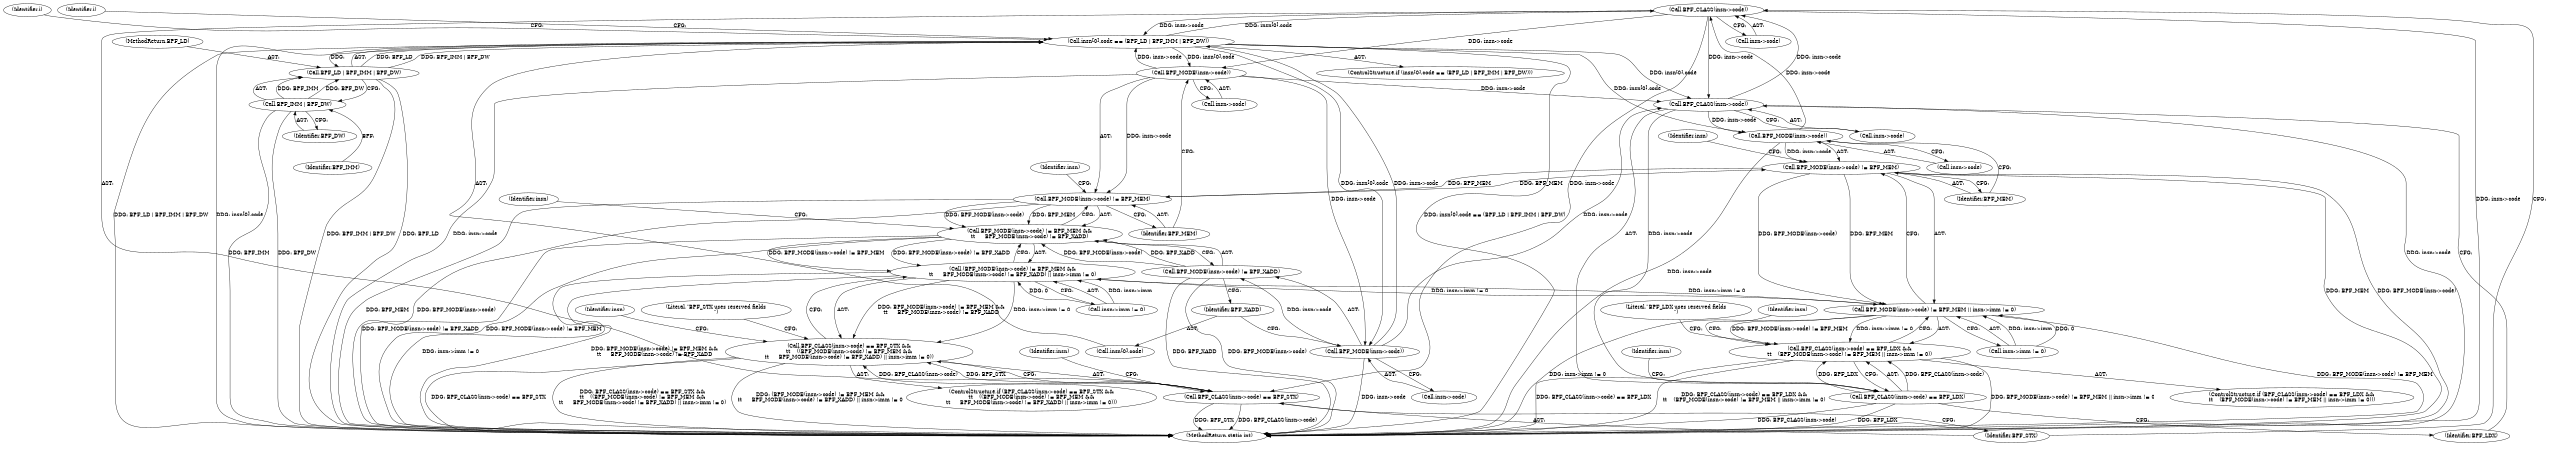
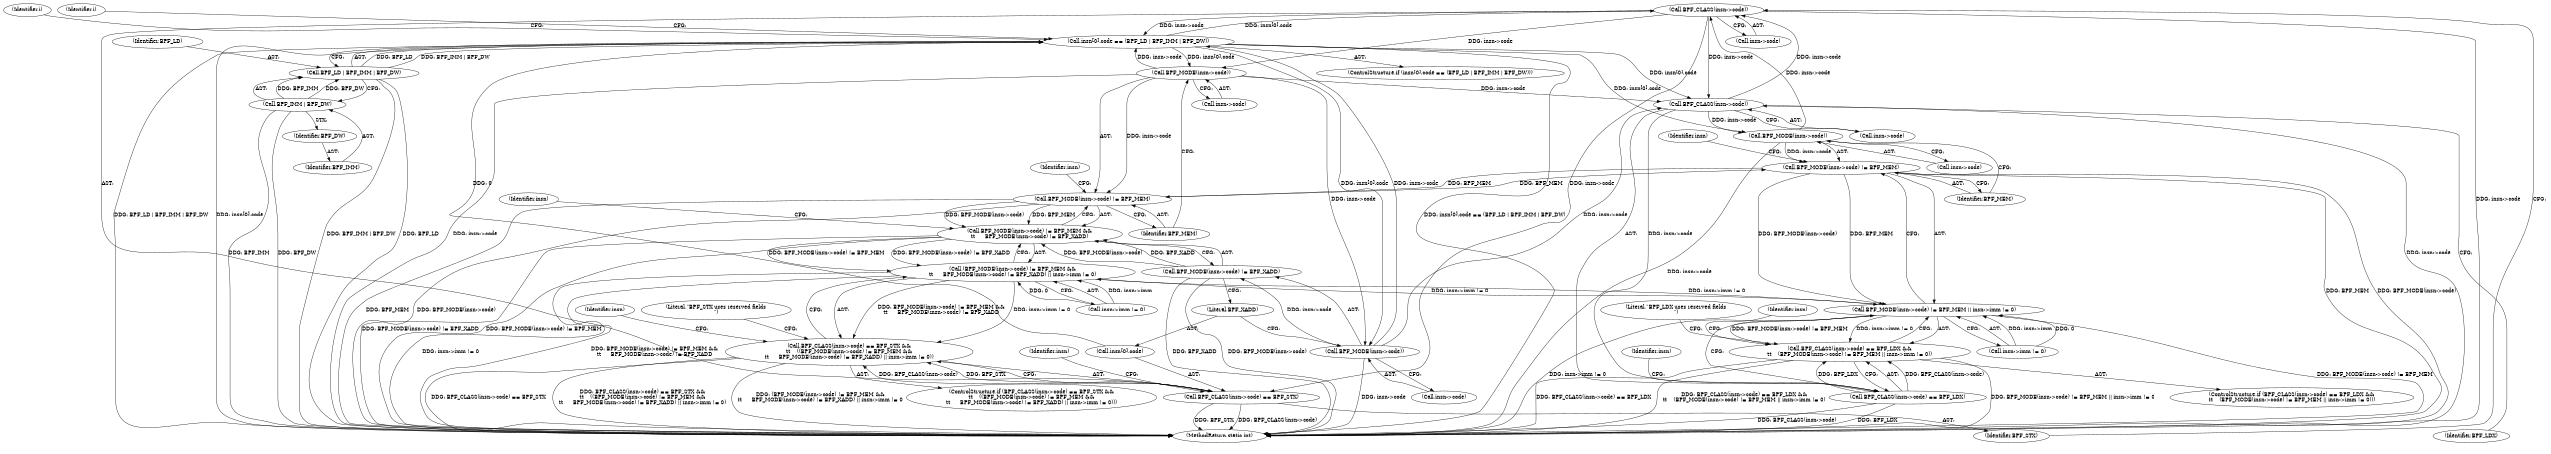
  digraph {
    n1 [label="(Call,BPF_CLASS(insn->code))"]
    n2 [label="(Call,insn[0].code == (BPF_LD | BPF_IMM | BPF_DW))"]
    n3 [label="(Call,BPF_MODE(insn->code))"]
    n4 [label="(Call,BPF_CLASS(insn->code))"]
    n5 [label="(Call,BPF_CLASS(insn->code) == BPF_STX)"]
    n6 [label="(Call,insn->code)"]
    n7 [label="(MethodReturn,static int)"]
    n8 [label="(Call,BPF_MODE(insn->code))"]
    n9 [label="(Call,BPF_MODE(insn->code))"]
    n10 [label="(Call,BPF_LD | BPF_IMM | BPF_DW)"]
    n11 [label="(ControlStructure,if (insn[0].code == (BPF_LD | BPF_IMM | BPF_DW)))"]
    n12 [label="(Call,BPF_MODE(insn->code) != BPF_MEM)"]
    n13 [label="(Call,insn->code)"]
    n14 [label="(Call,BPF_CLASS(insn->code) == BPF_LDX)"]
    n15 [label="(Call,insn->code)"]
    n16 [label="(Call,BPF_CLASS(insn->code) == BPF_STX &&\n\t\t    ((BPF_MODE(insn->code) != BPF_MEM &&\n\t\t      BPF_MODE(insn->code) != BPF_XADD) || insn->imm != 0))"]
    n17 [label="(Identifier,BPF_STX)"]
    n18 [label="(Call,BPF_MODE(insn->code) != BPF_MEM)"]
    n19 [label="(Call,insn->code)"]
    n20 [label="(Call,BPF_MODE(insn->code) != BPF_XADD)"]
    n21 [label="(Call,insn->code)"]
    n22 [label="(Call,BPF_IMM | BPF_DW)"]
    n23 [label="(Call,BPF_MODE(insn->code) != BPF_MEM &&\n\t\t      BPF_MODE(insn->code) != BPF_XADD)"]
    n24 [label="(Identifier,BPF_MEM)"]
    n25 [label="(Call,BPF_MODE(insn->code) != BPF_MEM || insn->imm != 0)"]
    n26 [label="(Identifier,BPF_MEM)"]
    n27 [label="(Call,BPF_CLASS(insn->code) == BPF_LDX &&\n\t\t    (BPF_MODE(insn->code) != BPF_MEM || insn->imm != 0))"]
    n28 [label="(Identifier,BPF_LDX)"]
-   n29 [label="(Identifier,BPF_XADD)"]
+   n29 [label="(Literal,BPF_XADD)"]
    n30 [label="(Identifier,BPF_DW)"]
    n31 [label="(ControlStructure,if (BPF_CLASS(insn->code) == BPF_LDX &&\n\t\t    (BPF_MODE(insn->code) != BPF_MEM || insn->imm != 0)))"]
    n32 [label="(Call,(BPF_MODE(insn->code) != BPF_MEM &&\n\t\t      BPF_MODE(insn->code) != BPF_XADD) || insn->imm != 0)"]
    n33 [label="(Call,insn->imm != 0)"]
    n34 [label="(Call,insn->imm != 0)"]
    n35 [label="(ControlStructure,if (BPF_CLASS(insn->code) == BPF_STX &&\n\t\t    ((BPF_MODE(insn->code) != BPF_MEM &&\n\t\t      BPF_MODE(insn->code) != BPF_XADD) || insn->imm != 0)))"]
    n36 [label="(Call,insn[0].code)"]
    n37 [label="(Identifier,i)"]
    n38 [label="(Identifier,insn)"]
    n39 [label="(Identifier,insn)"]
    n40 [label="(Identifier,insn)"]
    n41 [label="(Identifier,insn)"]
    n42 [label="(Identifier,i)"]
    n43 [label="(Identifier,insn)"]
    n44 [label="(Identifier,insn)"]
    n45 [label="(Literal,\"BPF_LDX uses reserved fields\n\")"]
    n46 [label="(Identifier,BPF_IMM)"]
-   n47 [label="(MethodReturn,BPF_LD)"]
+   n47 [label="(Identifier,BPF_LD)"]
    n48 [label="(Identifier,insn)"]
    n49 [label="(Literal,\"BPF_STX uses reserved fields\n\")"]
    n1 -> n2 [label="DDG: insn->code"]
    n1 -> n3 [label="DDG: insn->code"]
    n1 -> n4 [label="DDG: insn->code"]
    n1 -> n5 [label="AST: "]
    n1 -> n5 [label="DDG: insn->code"]
    n1 -> n6 [label="CFG: "]
    n1 -> n7 [label="DDG: insn->code"]
    n2 -> n1 [label="DDG: insn[0].code"]
    n2 -> n3 [label="DDG: insn[0].code"]
    n2 -> n4 [label="DDG: insn[0].code"]
    n2 -> n7 [label="DDG: insn[0].code"]
    n2 -> n7 [label="DDG: insn[0].code == (BPF_LD | BPF_IMM | BPF_DW)"]
    n2 -> n7 [label="DDG: BPF_LD | BPF_IMM | BPF_DW"]
    n2 -> n8 [label="DDG: insn[0].code"]
    n2 -> n9 [label="DDG: insn[0].code"]
-   n2 -> n10 [label="DDG: "]
+   n2 -> n10 [label="CFG: "]
    n2 -> n11 [label="AST: "]
    n3 -> n2 [label="DDG: insn->code"]
    n3 -> n4 [label="DDG: insn->code"]
    n3 -> n7 [label="DDG: insn->code"]
    n3 -> n9 [label="DDG: insn->code"]
    n3 -> n12 [label="AST: "]
    n3 -> n12 [label="DDG: insn->code"]
    n3 -> n13 [label="CFG: "]
    n4 -> n1 [label="DDG: insn->code"]
    n4 -> n7 [label="DDG: insn->code"]
    n4 -> n8 [label="DDG: insn->code"]
    n4 -> n14 [label="AST: "]
    n4 -> n14 [label="DDG: insn->code"]
    n4 -> n15 [label="CFG: "]
    n5 -> n7 [label="DDG: BPF_CLASS(insn->code)"]
    n5 -> n7 [label="DDG: BPF_STX"]
    n5 -> n16 [label="AST: "]
    n5 -> n16 [label="DDG: BPF_CLASS(insn->code)"]
    n5 -> n16 [label="DDG: BPF_STX"]
-   n5 -> n17 [label="CFG: "]
+   n5 -> n17 [label="AST: "]
    n6 -> n1 [label="AST: "]
    n8 -> n1 [label="DDG: insn->code"]
    n8 -> n7 [label="DDG: insn->code"]
    n8 -> n18 [label="AST: "]
    n8 -> n18 [label="DDG: insn->code"]
    n8 -> n19 [label="CFG: "]
    n9 -> n2 [label="DDG: insn->code"]
    n9 -> n4 [label="DDG: insn->code"]
    n9 -> n7 [label="DDG: insn->code"]
    n9 -> n20 [label="AST: "]
    n9 -> n20 [label="DDG: insn->code"]
    n9 -> n21 [label="CFG: "]
    n10 -> n2 [label="AST: "]
    n10 -> n2 [label="DDG: BPF_LD"]
    n10 -> n2 [label="DDG: BPF_IMM | BPF_DW"]
    n10 -> n7 [label="DDG: BPF_IMM | BPF_DW"]
    n10 -> n7 [label="DDG: BPF_LD"]
    n10 -> n22 [label="CFG: "]
    n12 -> n7 [label="DDG: BPF_MEM"]
    n12 -> n7 [label="DDG: BPF_MODE(insn->code)"]
    n12 -> n18 [label="DDG: BPF_MEM"]
    n12 -> n23 [label="AST: "]
    n12 -> n23 [label="DDG: BPF_MODE(insn->code)"]
    n12 -> n23 [label="DDG: BPF_MEM"]
    n12 -> n24 [label="CFG: "]
    n13 -> n3 [label="AST: "]
    n14 -> n7 [label="DDG: BPF_CLASS(insn->code)"]
    n14 -> n7 [label="DDG: BPF_LDX"]
    n14 -> n27 [label="AST: "]
    n14 -> n27 [label="DDG: BPF_CLASS(insn->code)"]
    n14 -> n27 [label="DDG: BPF_LDX"]
-   n14 -> n28 [label="CFG: "]
+   n14 -> n25 [label="CFG: "]
    n15 -> n4 [label="AST: "]
    n16 -> n5 [label="CFG: "]
    n16 -> n7 [label="DDG: BPF_CLASS(insn->code) == BPF_STX"]
    n16 -> n7 [label="DDG: BPF_CLASS(insn->code) == BPF_STX &&\n\t\t    ((BPF_MODE(insn->code) != BPF_MEM &&\n\t\t      BPF_MODE(insn->code) != BPF_XADD) || insn->imm != 0)"]
    n16 -> n7 [label="DDG: (BPF_MODE(insn->code) != BPF_MEM &&\n\t\t      BPF_MODE(insn->code) != BPF_XADD) || insn->imm != 0"]
    n16 -> n32 [label="CFG: "]
    n16 -> n35 [label="AST: "]
    n17 -> n1 [label="CFG: "]
-   n17 -> n5 [label="AST: "]
+   n36 -> n5 [label="AST: "]
    n18 -> n7 [label="DDG: BPF_MEM"]
    n18 -> n7 [label="DDG: BPF_MODE(insn->code)"]
    n18 -> n12 [label="DDG: BPF_MEM"]
    n18 -> n25 [label="AST: "]
    n18 -> n25 [label="DDG: BPF_MODE(insn->code)"]
    n18 -> n25 [label="DDG: BPF_MEM"]
    n18 -> n26 [label="CFG: "]
    n19 -> n8 [label="AST: "]
    n20 -> n7 [label="DDG: BPF_XADD"]
    n20 -> n7 [label="DDG: BPF_MODE(insn->code)"]
    n20 -> n23 [label="AST: "]
    n20 -> n23 [label="DDG: BPF_MODE(insn->code)"]
    n20 -> n23 [label="DDG: BPF_XADD"]
    n20 -> n29 [label="CFG: "]
    n21 -> n9 [label="AST: "]
    n22 -> n7 [label="DDG: BPF_IMM"]
    n22 -> n7 [label="DDG: BPF_DW"]
    n22 -> n10 [label="AST: "]
    n22 -> n10 [label="DDG: BPF_IMM"]
    n22 -> n10 [label="DDG: BPF_DW"]
-   n22 -> n30 [label="CFG: "]
+   n22 -> n30 [label="STX: "]
    n23 -> n7 [label="DDG: BPF_MODE(insn->code) != BPF_XADD"]
    n23 -> n7 [label="DDG: BPF_MODE(insn->code) != BPF_MEM"]
    n23 -> n12 [label="CFG: "]
    n23 -> n20 [label="CFG: "]
    n23 -> n32 [label="AST: "]
    n23 -> n32 [label="DDG: BPF_MODE(insn->code) != BPF_MEM"]
    n23 -> n32 [label="DDG: BPF_MODE(insn->code) != BPF_XADD"]
    n24 -> n3 [label="CFG: "]
    n24 -> n12 [label="AST: "]
    n25 -> n7 [label="DDG: insn->imm != 0"]
    n25 -> n7 [label="DDG: BPF_MODE(insn->code) != BPF_MEM"]
    n25 -> n18 [label="CFG: "]
    n25 -> n27 [label="AST: "]
    n25 -> n27 [label="DDG: BPF_MODE(insn->code) != BPF_MEM"]
    n25 -> n27 [label="DDG: insn->imm != 0"]
    n25 -> n32 [label="DDG: insn->imm != 0"]
    n25 -> n33 [label="CFG: "]
    n26 -> n8 [label="CFG: "]
    n26 -> n18 [label="AST: "]
    n27 -> n7 [label="DDG: BPF_CLASS(insn->code) == BPF_LDX"]
    n27 -> n7 [label="DDG: BPF_CLASS(insn->code) == BPF_LDX &&\n\t\t    (BPF_MODE(insn->code) != BPF_MEM || insn->imm != 0)"]
    n27 -> n7 [label="DDG: BPF_MODE(insn->code) != BPF_MEM || insn->imm != 0"]
    n27 -> n14 [label="CFG: "]
    n27 -> n25 [label="CFG: "]
    n27 -> n31 [label="AST: "]
    n28 -> n4 [label="CFG: "]
    n29 -> n9 [label="CFG: "]
    n29 -> n36 [label="AST: "]
-   n30 -> n22 [label="AST: "]
+   n30 -> n46 [label="AST: "]
    n32 -> n7 [label="DDG: insn->imm != 0"]
    n32 -> n7 [label="DDG: BPF_MODE(insn->code) != BPF_MEM &&\n\t\t      BPF_MODE(insn->code) != BPF_XADD"]
    n32 -> n16 [label="AST: "]
    n32 -> n16 [label="DDG: BPF_MODE(insn->code) != BPF_MEM &&\n\t\t      BPF_MODE(insn->code) != BPF_XADD"]
    n32 -> n16 [label="DDG: insn->imm != 0"]
    n32 -> n23 [label="CFG: "]
    n32 -> n25 [label="DDG: insn->imm != 0"]
    n32 -> n34 [label="CFG: "]
    n33 -> n25 [label="AST: "]
    n33 -> n25 [label="DDG: insn->imm"]
    n33 -> n25 [label="DDG: 0"]
    n34 -> n32 [label="AST: "]
    n34 -> n32 [label="DDG: insn->imm"]
    n34 -> n32 [label="DDG: 0"]
-   n36 -> n2 [label="AST: "]
+   n36 -> n2 [label="DDG: 0"]
    n37 -> n2 [label="CFG: "]
    n38 -> n16 [label="CFG: "]
    n39 -> n23 [label="CFG: "]
    n40 -> n5 [label="CFG: "]
    n41 -> n27 [label="CFG: "]
    n42 -> n2 [label="CFG: "]
    n43 -> n14 [label="CFG: "]
    n44 -> n12 [label="CFG: "]
    n45 -> n27 [label="CFG: "]
-   n46 -> n22 [label="BPF: "]
+   n46 -> n22 [label="AST: "]
    n47 -> n10 [label="AST: "]
    n48 -> n18 [label="CFG: "]
    n49 -> n16 [label="CFG: "]
  }
